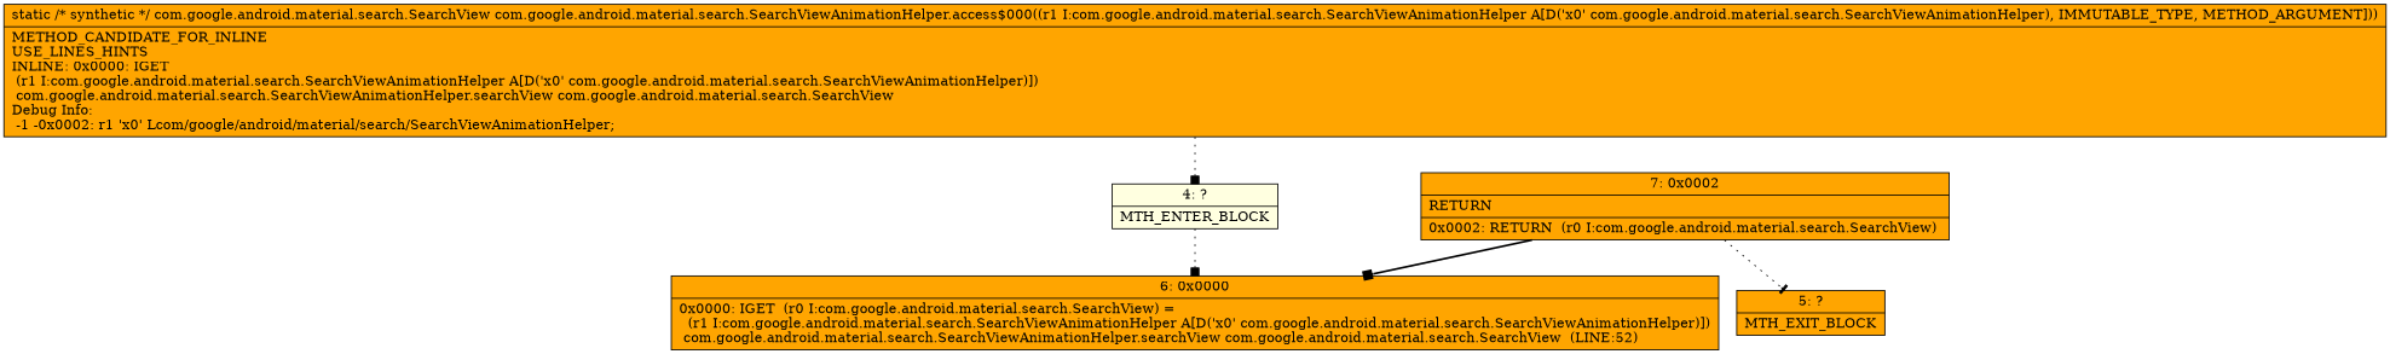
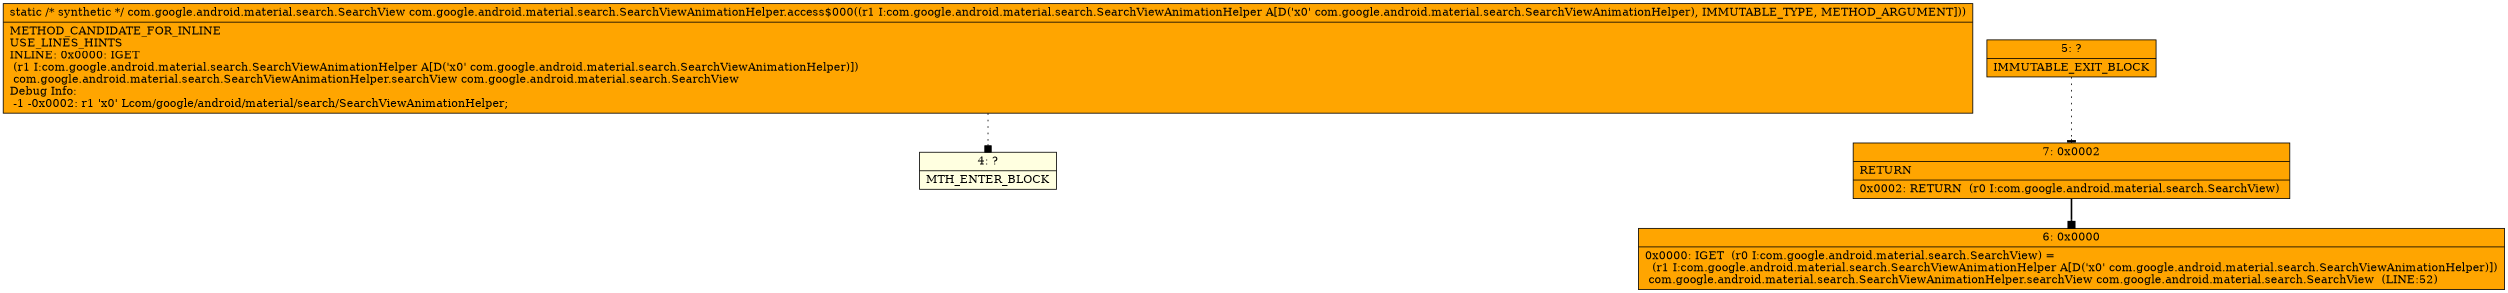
  digraph {
    node [fillcolor=orange shape=record style=filled]
    edge [arrowhead=box style=dotted]
    n1 [fillcolor=lightyellow label="{4\:\ ?|MTH_ENTER_BLOCK\l}"]
    n2 [label="{6\:\ 0x0000|0x0000: IGET  (r0 I:com.google.android.material.search.SearchView) = \l  (r1 I:com.google.android.material.search.SearchViewAnimationHelper A[D('x0' com.google.android.material.search.SearchViewAnimationHelper)])\l com.google.android.material.search.SearchViewAnimationHelper.searchView com.google.android.material.search.SearchView  (LINE:52)\l}"]
    n3 [label="{7\:\ 0x0002|RETURN\l|0x0002: RETURN  (r0 I:com.google.android.material.search.SearchView) \l}"]
-   n4 [label="{5\:\ ?|MTH_EXIT_BLOCK\l}"]
+   n4 [label="{5\:\ ?|IMMUTABLE_EXIT_BLOCK\l}"]
    n5 [label="{static \/* synthetic *\/ com.google.android.material.search.SearchView com.google.android.material.search.SearchViewAnimationHelper.access$000((r1 I:com.google.android.material.search.SearchViewAnimationHelper A[D('x0' com.google.android.material.search.SearchViewAnimationHelper), IMMUTABLE_TYPE, METHOD_ARGUMENT]))  | METHOD_CANDIDATE_FOR_INLINE\lUSE_LINES_HINTS\lINLINE: 0x0000: IGET  \l  (r1 I:com.google.android.material.search.SearchViewAnimationHelper A[D('x0' com.google.android.material.search.SearchViewAnimationHelper)])\l com.google.android.material.search.SearchViewAnimationHelper.searchView com.google.android.material.search.SearchView\lDebug Info:\l  \-1 \-0x0002: r1 'x0' Lcom\/google\/android\/material\/search\/SearchViewAnimationHelper;\l}"]
-   n1 -> n2
    n3 -> n2 [style=bold]
-   n3 -> n4 [arrowhead=tee]
+   n4 -> n3 [arrowhead=tee]
    n5 -> n1
  }
